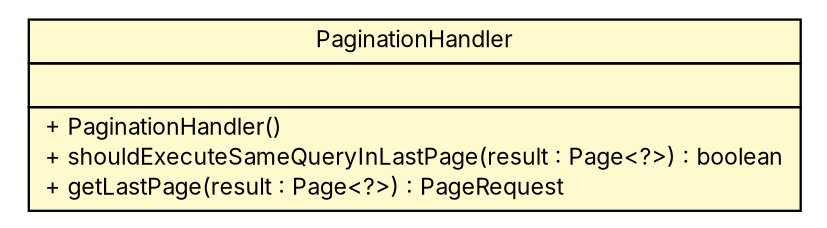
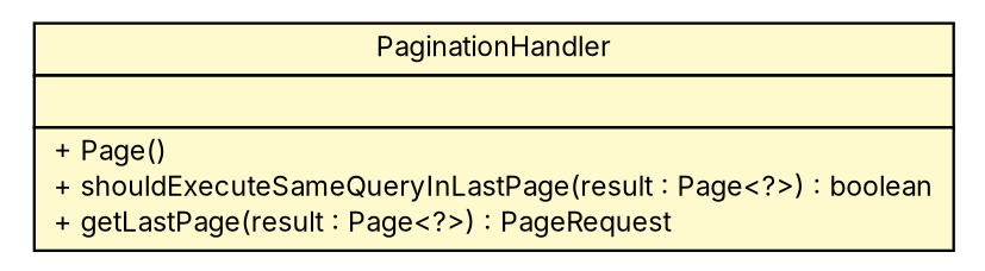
  digraph {
    nodesep=0.25
    ranksep=0.5
    fontname=Inter
-   n1 [fontcolor=black fontname=Inter fontsize=10.0 label=<<table title="br.gov.to.sefaz.business.service.handler.PaginationHandler" border="0" cellborder="1" cellspacing="0" cellpadding="2" port="p" bgcolor="lemonChiffon" href="./PaginationHandler.html"> 		<tr><td><table border="0" cellspacing="0" cellpadding="1"> <tr><td align="center" balign="center"> PaginationHandler </td></tr> 		</table></td></tr> 		<tr><td><table border="0" cellspacing="0" cellpadding="1"> <tr><td align="left" balign="left">  </td></tr> 		</table></td></tr> 		<tr><td><table border="0" cellspacing="0" cellpadding="1"> <tr><td align="left" balign="left"> + PaginationHandler() </td></tr> <tr><td align="left" balign="left"> + shouldExecuteSameQueryInLastPage(result : Page&lt;?&gt;) : boolean </td></tr> <tr><td align="left" balign="left"> + getLastPage(result : Page&lt;?&gt;) : PageRequest </td></tr> 		</table></td></tr> 		</table>> shape=plaintext]
+   n1 [fontcolor=black fontname=Inter fontsize=10.0 label=<<table title="br.gov.to.sefaz.business.service.handler.PaginationHandler" border="0" cellborder="1" cellspacing="0" cellpadding="2" port="p" bgcolor="lemonChiffon" href="./PaginationHandler.html"> 		<tr><td><table border="0" cellspacing="0" cellpadding="1"> <tr><td align="center" balign="center"> PaginationHandler </td></tr> 		</table></td></tr> 		<tr><td><table border="0" cellspacing="0" cellpadding="1"> <tr><td align="left" balign="left">  </td></tr> 		</table></td></tr> 		<tr><td><table border="0" cellspacing="0" cellpadding="1"> <tr><td align="left" balign="left"> + Page() </td></tr> <tr><td align="left" balign="left"> + shouldExecuteSameQueryInLastPage(result : Page&lt;?&gt;) : boolean </td></tr> <tr><td align="left" balign="left"> + getLastPage(result : Page&lt;?&gt;) : PageRequest </td></tr> 		</table></td></tr> 		</table>> shape=plaintext]
  }
